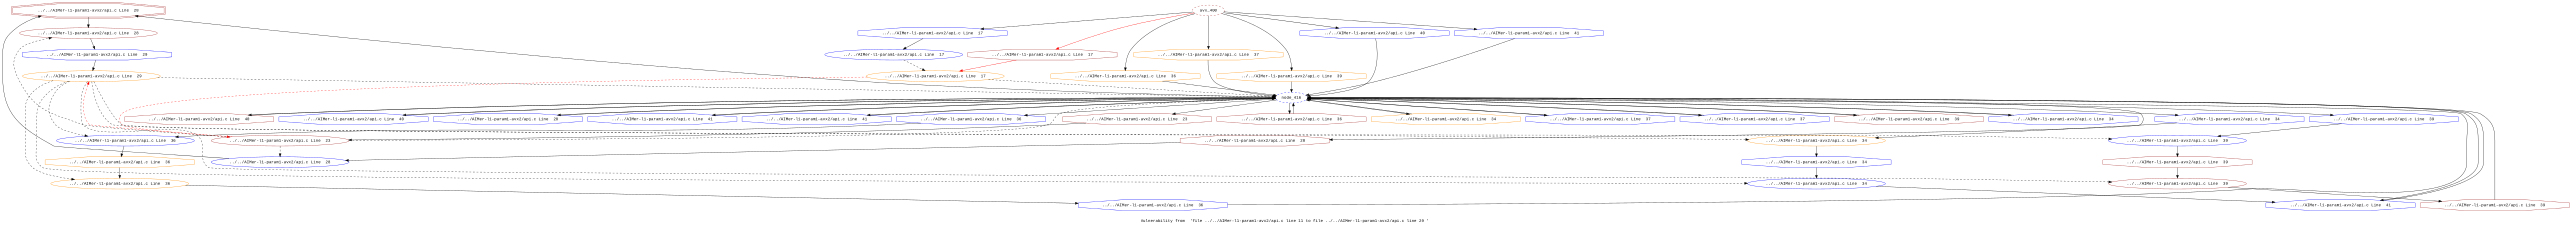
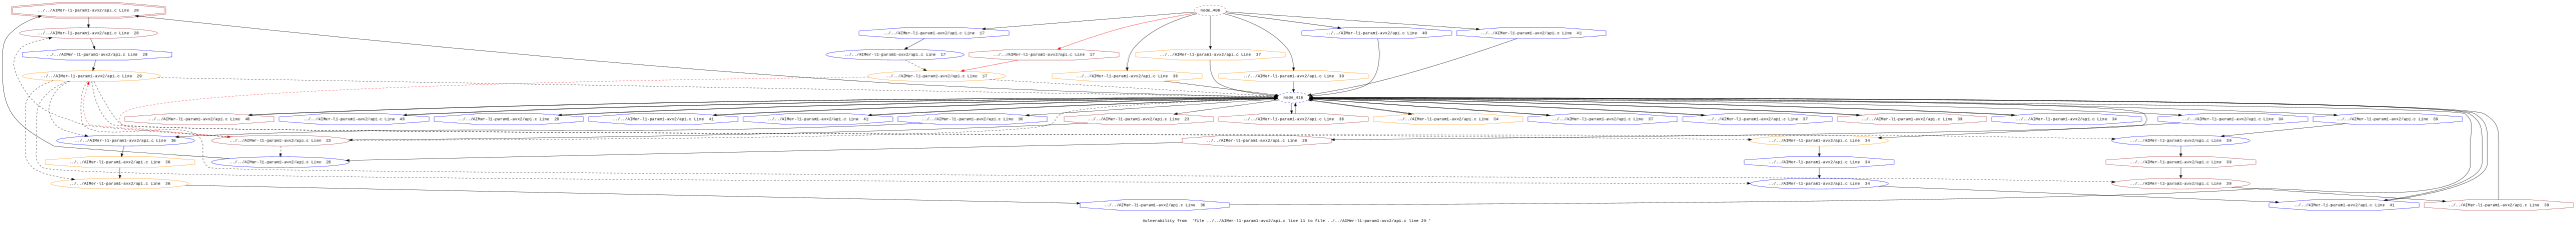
  digraph {
    label="Vulnerability from  'file ../../AIMer-l1-param1-avx2/api.c line 11 to file ../../AIMer-l1-param1-avx2/api.c line 29 ' "
    fontname="Liberation Mono"
    node [shape=octagon style=solid color=blue fontname="Liberation Mono"]
    edge [fontname="Liberation Mono"]
    n1 [label="../../AIMer-l1-param1-avx2/api.c Line  28" shape=doubleoctagon color=brown]
    n2 [label="../../AIMer-l1-param1-avx2/api.c Line  28" shape=ellipse color=brown]
    n3 [label="../../AIMer-l1-param1-avx2/api.c Line  29"]
    n4 [color=darkorange label="../../AIMer-l1-param1-avx2/api.c Line  17" shape=ellipse]
    node_416 [shape=ellipse style=dashed]
    n6 [color=brown label="../../AIMer-l1-param1-avx2/api.c Line  23" shape=ellipse]
    n7 [label="../../AIMer-l1-param1-avx2/api.c Line  34" color=darkorange]
    n8 [label="../../AIMer-l1-param1-avx2/api.c Line  34"]
    n9 [label="../../AIMer-l1-param1-avx2/api.c Line  34"]
    n10 [label="../../AIMer-l1-param1-avx2/api.c Line  41"]
    n11 [label="../../AIMer-l1-param1-avx2/api.c Line  36" color=brown]
    n12 [label="../../AIMer-l1-param1-avx2/api.c Line  36"]
    n13 [label="../../AIMer-l1-param1-avx2/api.c Line  37"]
    n14 [label="../../AIMer-l1-param1-avx2/api.c Line  37"]
    n15 [label="../../AIMer-l1-param1-avx2/api.c Line  39" color=brown]
    n16 [label="../../AIMer-l1-param1-avx2/api.c Line  39"]
    n17 [label="../../AIMer-l1-param1-avx2/api.c Line  40" color=brown]
    n18 [label="../../AIMer-l1-param1-avx2/api.c Line  40"]
    n19 [label="../../AIMer-l1-param1-avx2/api.c Line  28" color=brown]
    n20 [label="../../AIMer-l1-param1-avx2/api.c Line  28"]
    n21 [label="../../AIMer-l1-param1-avx2/api.c Line  23" color=brown]
    n22 [label="../../AIMer-l1-param1-avx2/api.c Line  41"]
    n23 [label="../../AIMer-l1-param1-avx2/api.c Line  41"]
    n24 [color=darkorange label="../../AIMer-l1-param1-avx2/api.c Line  29" shape=ellipse]
    n25 [label="../../AIMer-l1-param1-avx2/api.c Line  28" shape=ellipse]
    n26 [color=brown label="../../AIMer-l1-param1-avx2/api.c Line  17"]
    n27 [label="../../AIMer-l1-param1-avx2/api.c Line  34" shape=ellipse color=darkorange]
    n28 [label="../../AIMer-l1-param1-avx2/api.c Line  34" shape=ellipse]
    n29 [label="../../AIMer-l1-param1-avx2/api.c Line  36" shape=ellipse]
    n30 [label="../../AIMer-l1-param1-avx2/api.c Line  36" shape=ellipse color=darkorange]
    n31 [label="../../AIMer-l1-param1-avx2/api.c Line  39" shape=ellipse]
    n32 [label="../../AIMer-l1-param1-avx2/api.c Line  39" shape=ellipse color=brown]
    n33 [label="../../AIMer-l1-param1-avx2/api.c Line  34"]
    n34 [label="../../AIMer-l1-param1-avx2/api.c Line  36" color=darkorange]
    n35 [label="../../AIMer-l1-param1-avx2/api.c Line  36"]
    n36 [label="../../AIMer-l1-param1-avx2/api.c Line  39" color=brown]
    n37 [label="../../AIMer-l1-param1-avx2/api.c Line  39" color=brown]
    n38 [label="../../AIMer-l1-param1-avx2/api.c Line  36" color=darkorange]
    n39 [label="../../AIMer-l1-param1-avx2/api.c Line  37" color=darkorange]
    n40 [label="../../AIMer-l1-param1-avx2/api.c Line  39" color=darkorange]
    n41 [label="../../AIMer-l1-param1-avx2/api.c Line  40"]
    n42 [label="../../AIMer-l1-param1-avx2/api.c Line  41"]
    n43 [label="../../AIMer-l1-param1-avx2/api.c Line  17" shape=ellipse]
    n44 [label="../../AIMer-l1-param1-avx2/api.c Line  17"]
-   node_400 [color=brown shape=ellipse style=dashed label=avx_400]
+   node_400 [color=brown shape=ellipse style=dashed]
    n1 -> n2
    n2 -> n3
    n3 -> n24
    n4 -> node_416 [style=dashed]
    n4 -> n6 [color=red style=dashed]
    node_416 -> n1
    node_416 -> n7
    node_416 -> n8
    node_416 -> n9
    node_416 -> n10
    node_416 -> n11
    node_416 -> n12
    node_416 -> n13
    node_416 -> n14
    node_416 -> n15
    node_416 -> n16
    node_416 -> n17
    node_416 -> n18
    node_416 -> n19
    node_416 -> n20
    node_416 -> n21
    node_416 -> n22
    node_416 -> n23
    n6 -> n2 [style=dashed]
    n6 -> node_416 [style=dashed]
    n6 -> n24 [color=red style=dashed]
    n6 -> n25 [style=dashed]
    n7 -> node_416
    n8 -> node_416
    n9 -> n27
    n10 -> node_416
    n11 -> node_416
    n12 -> n29
    n13 -> node_416
    n14 -> node_416
    n15 -> node_416
    n16 -> n31
    n17 -> node_416
    n18 -> node_416
    n19 -> n25
    n20 -> node_416
    n21 -> n6
    n22 -> node_416
    n23 -> node_416
    n24 -> node_416 [style=dashed]
    n24 -> n27 [style=dashed]
    n24 -> n28 [style=dashed]
    n24 -> n29 [style=dashed]
    n24 -> n30 [style=dashed]
    n24 -> n31 [style=dashed]
    n24 -> n32 [style=dashed]
    n25 -> n1
    n26 -> n4 [color=red]
    n27 -> n33
    n28 -> n10
    n29 -> n34
    n30 -> n35
    n31 -> n36
    n32 -> n37
    n33 -> n28
    n34 -> n30
    n35 -> node_416
    n36 -> n32
    n37 -> node_416
    n38 -> node_416
    n39 -> node_416
    n40 -> node_416
    n41 -> node_416
    n42 -> node_416
    n43 -> n4 [style=dashed]
    n44 -> n43
    node_400 -> n26 [color=red]
    node_400 -> n38
    node_400 -> n39
    node_400 -> n40
    node_400 -> n41
    node_400 -> n42
    node_400 -> n44
  }
